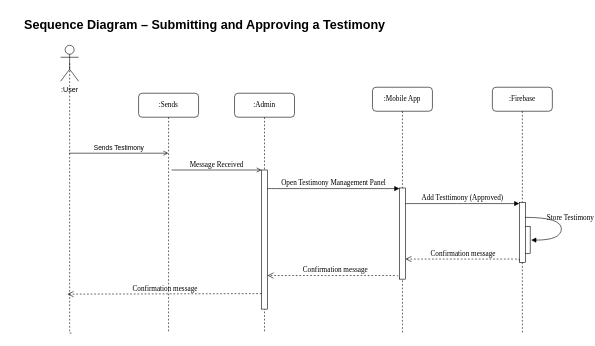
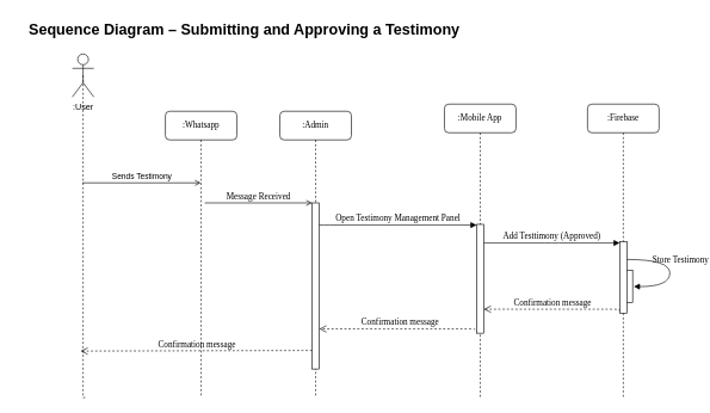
  <mxCell id="0" />
  <mxCell id="1" parent="0" />
- <mxCell id="2" value=":Sends" style="shape=umlLifeline;perimeter=lifelinePerimeter;whiteSpace=wrap;html=1;container=1;collapsible=0;recursiveResize=0;outlineConnect=0;rounded=1;shadow=0;comic=0;labelBackgroundColor=none;strokeWidth=1;fontFamily=Verdana;fontSize=12;align=center;" parent="1" vertex="1"><mxGeometry x="230" y="155" width="100" height="400" as="geometry" /></mxCell>
+ <mxCell id="2" value=":Whatsapp" style="shape=umlLifeline;perimeter=lifelinePerimeter;whiteSpace=wrap;html=1;container=1;collapsible=0;recursiveResize=0;outlineConnect=0;rounded=1;shadow=0;comic=0;labelBackgroundColor=none;strokeWidth=1;fontFamily=Verdana;fontSize=12;align=center;" parent="1" vertex="1"><mxGeometry x="230" y="155" width="100" height="400" as="geometry" /></mxCell>
  <mxCell id="3" value=":Admin" style="shape=umlLifeline;perimeter=lifelinePerimeter;whiteSpace=wrap;html=1;container=1;collapsible=0;recursiveResize=0;outlineConnect=0;rounded=1;shadow=0;comic=0;labelBackgroundColor=none;strokeWidth=1;fontFamily=Verdana;fontSize=12;align=center;" parent="1" vertex="1"><mxGeometry x="390" y="155" width="100" height="400" as="geometry" /></mxCell>
  <mxCell id="4" value="" style="html=1;points=[];perimeter=orthogonalPerimeter;rounded=0;shadow=0;comic=0;labelBackgroundColor=none;strokeWidth=1;fontFamily=Verdana;fontSize=12;align=center;" parent="3" vertex="1"><mxGeometry x="45" y="128" width="10" height="232" as="geometry" /></mxCell>
  <mxCell id="5" value="Confirmation message" style="html=1;verticalAlign=bottom;endArrow=open;dashed=1;endSize=8;labelBackgroundColor=none;fontFamily=Verdana;fontSize=12;edgeStyle=elbowEdgeStyle;elbow=vertical;exitX=0.06;exitY=0.653;exitDx=0;exitDy=0;exitPerimeter=0;" edge="1" parent="3"><mxGeometry relative="1" as="geometry"><mxPoint x="55" y="304" as="targetPoint" /><Array as="points"><mxPoint x="150" y="304" /><mxPoint x="120" y="314" /><mxPoint x="130" y="234" /><mxPoint x="160" y="234" /></Array><mxPoint x="275.6" y="309.54" as="sourcePoint" /></mxGeometry></mxCell>
  <mxCell id="6" value=":Mobile App" style="shape=umlLifeline;perimeter=lifelinePerimeter;whiteSpace=wrap;html=1;container=1;collapsible=0;recursiveResize=0;outlineConnect=0;rounded=1;shadow=0;comic=0;labelBackgroundColor=none;strokeWidth=1;fontFamily=Verdana;fontSize=12;align=center;" parent="1" vertex="1"><mxGeometry x="620" y="145" width="100" height="410" as="geometry" /></mxCell>
  <mxCell id="7" value=":Firebase" style="shape=umlLifeline;perimeter=lifelinePerimeter;whiteSpace=wrap;html=1;container=1;collapsible=0;recursiveResize=0;outlineConnect=0;rounded=1;shadow=0;comic=0;labelBackgroundColor=none;strokeWidth=1;fontFamily=Verdana;fontSize=12;align=center;" parent="1" vertex="1"><mxGeometry x="820" y="145" width="100" height="410" as="geometry" /></mxCell>
  <mxCell id="8" value="" style="html=1;points=[];perimeter=orthogonalPerimeter;rounded=0;shadow=0;comic=0;labelBackgroundColor=none;strokeWidth=1;fontFamily=Verdana;fontSize=12;align=center;" parent="7" vertex="1"><mxGeometry x="53" y="232" width="10" height="45" as="geometry" /></mxCell>
  <mxCell id="9" value="" style="html=1;points=[];perimeter=orthogonalPerimeter;rounded=0;shadow=0;comic=0;labelBackgroundColor=none;strokeWidth=1;fontFamily=Verdana;fontSize=12;align=center;" parent="1" vertex="1"><mxGeometry x="665" y="313" width="10" height="152" as="geometry" /></mxCell>
  <mxCell id="10" value="Open Testimony Management Panel" style="html=1;verticalAlign=bottom;endArrow=block;labelBackgroundColor=none;fontFamily=Verdana;fontSize=12;edgeStyle=elbowEdgeStyle;elbow=vertical;" parent="1" edge="1"><mxGeometry relative="1" as="geometry"><mxPoint x="445" y="314" as="sourcePoint" /><Array as="points"><mxPoint x="450" y="314" /></Array><mxPoint x="665" y="314" as="targetPoint" /></mxGeometry></mxCell>
  <mxCell id="11" value="" style="html=1;points=[];perimeter=orthogonalPerimeter;rounded=0;shadow=0;comic=0;labelBackgroundColor=none;strokeWidth=1;fontFamily=Verdana;fontSize=12;align=center;" parent="1" vertex="1"><mxGeometry x="865" y="337" width="10" height="100" as="geometry" /></mxCell>
  <mxCell id="12" value="Add Testtimony (Approved)" style="html=1;verticalAlign=bottom;endArrow=block;entryX=0;entryY=0;labelBackgroundColor=none;fontFamily=Verdana;fontSize=12;edgeStyle=elbowEdgeStyle;elbow=vertical;" parent="1" edge="1"><mxGeometry relative="1" as="geometry"><mxPoint x="675" y="339" as="sourcePoint" /><mxPoint x="865" y="339" as="targetPoint" /></mxGeometry></mxCell>
  <mxCell id="13" value="Message Received" style="html=1;verticalAlign=bottom;endArrow=open;entryX=0;entryY=0;labelBackgroundColor=none;fontFamily=Verdana;fontSize=12;edgeStyle=elbowEdgeStyle;elbow=vertical;endFill=0;" parent="1" target="4" edge="1"><mxGeometry relative="1" as="geometry"><mxPoint x="285" y="283" as="sourcePoint" /></mxGeometry></mxCell>
  <mxCell id="14" value="Store Testimony" style="html=1;verticalAlign=bottom;endArrow=block;labelBackgroundColor=none;fontFamily=Verdana;fontSize=12;elbow=vertical;edgeStyle=orthogonalEdgeStyle;curved=1;entryX=1;entryY=0.286;entryPerimeter=0;" parent="1" edge="1"><mxGeometry x="-0.056" y="15" relative="1" as="geometry"><mxPoint x="875" y="362" as="sourcePoint" /><mxPoint x="884.62" y="399.92" as="targetPoint" /><Array as="points"><mxPoint x="935" y="362" /><mxPoint x="935" y="400" /></Array><mxPoint as="offset" /></mxGeometry></mxCell>
  <mxCell id="15" style="edgeStyle=orthogonalEdgeStyle;rounded=0;orthogonalLoop=1;jettySize=auto;html=1;exitX=0.5;exitY=0.5;exitDx=0;exitDy=0;exitPerimeter=0;dashed=1;endArrow=none;startFill=0;" edge="1" parent="1" source="16"><mxGeometry relative="1" as="geometry"><mxPoint x="120" y="555" as="targetPoint" /><Array as="points"><mxPoint x="115" y="440" /><mxPoint x="115" y="440" /></Array></mxGeometry></mxCell>
  <mxCell id="16" value=":User" style="shape=umlActor;verticalLabelPosition=bottom;verticalAlign=top;html=1;outlineConnect=0;" vertex="1" parent="1"><mxGeometry x="100" y="75" width="30" height="60" as="geometry" /></mxCell>
  <mxCell id="17" value="Sends Testimony" style="html=1;verticalAlign=bottom;endArrow=open;curved=0;rounded=0;endFill=0;" edge="1" parent="1" target="2"><mxGeometry width="80" relative="1" as="geometry"><mxPoint x="114" y="255" as="sourcePoint" /><mxPoint x="274" y="255" as="targetPoint" /></mxGeometry></mxCell>
  <mxCell id="18" value="Confirmation message" style="html=1;verticalAlign=bottom;endArrow=open;dashed=1;endSize=8;labelBackgroundColor=none;fontFamily=Verdana;fontSize=12;edgeStyle=elbowEdgeStyle;elbow=vertical;exitX=-0.02;exitY=0.52;exitDx=0;exitDy=0;exitPerimeter=0;" parent="1" edge="1"><mxGeometry relative="1" as="geometry"><mxPoint x="675" y="431.5" as="targetPoint" /><Array as="points"><mxPoint x="770" y="431.5" /><mxPoint x="740" y="441.5" /><mxPoint x="750" y="361.5" /><mxPoint x="780" y="361.5" /></Array><mxPoint x="864.8" y="434" as="sourcePoint" /></mxGeometry></mxCell>
  <mxCell id="19" value="Confirmation message" style="html=1;verticalAlign=bottom;endArrow=open;dashed=1;endSize=8;labelBackgroundColor=none;fontFamily=Verdana;fontSize=12;edgeStyle=elbowEdgeStyle;elbow=vertical;exitX=-0.14;exitY=0.867;exitDx=0;exitDy=0;exitPerimeter=0;" edge="1" parent="1"><mxGeometry relative="1" as="geometry"><mxPoint x="111.4" y="490" as="targetPoint" /><Array as="points"><mxPoint x="376.4" y="490" /><mxPoint x="346.4" y="500" /><mxPoint x="356.4" y="420" /><mxPoint x="386.4" y="420" /></Array><mxPoint x="435" y="489.144" as="sourcePoint" /></mxGeometry></mxCell>
  <mxCell id="20" value="&lt;font style=&quot;font-size: 21px;&quot;&gt;Sequence Diagram – Submitting and Approving a Testimony&lt;/font&gt;" style="text;align=center;fontStyle=1;verticalAlign=middle;spacingLeft=3;spacingRight=3;strokeColor=none;rotatable=0;points=[[0,0.5],[1,0.5]];portConstraint=eastwest;html=1;" vertex="1" parent="1"><mxGeometry x="20" y="20" width="640" height="40" as="geometry" /></mxCell>
